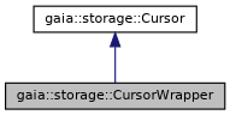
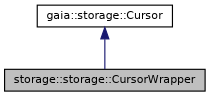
  digraph {
    node [color=black fontname=Helvetica fontsize=10 shape=record style=filled]
-   n1 [fillcolor=grey75 fontcolor=black height=0.2 label="gaia::storage::CursorWrapper" width=0.4]
+   n1 [fillcolor=grey75 fontcolor=black height=0.2 label="storage::storage::CursorWrapper" width=0.4]
    n2 [fillcolor=white height=0.2 label="gaia::storage::Cursor" width=0.4]
    n2 -> n1 [color=midnightblue dir=back fontname=Helvetica fontsize=10 labelfontname=Helvetica labelfontsize=10 style=solid]
  }
